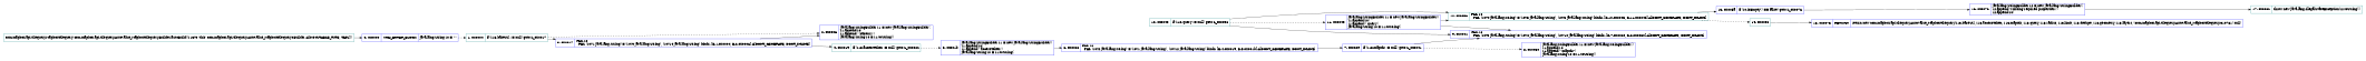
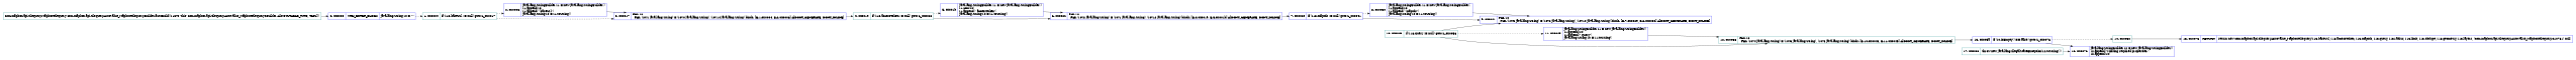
  digraph {
    rankdir=LR
    node [color=blue shape=record]
    n1 [label="{0\:\ 0x0000|MTH_ENTER_BLOCK\l|java.lang.String r0 = \"\"\l}"]
    n2 [color=teal label="{1\:\ 0x0004|if (r13.baseUrl != null) goto L_0x0017\l}"]
    n3 [label="{2\:\ 0x0006|java.lang.StringBuilder r1 = new java.lang.StringBuilder()\lr1.append(r0)\lr1.append(\" baseUrl\")\ljava.lang.String r0 = r1.toString()\l}"]
    n4 [label="{3\:\ 0x0017|PHI: r0 \l  PHI: (r0v1 java.lang.String) = (r0v0 java.lang.String), (r0v14 java.lang.String) binds: [B:1:0x0004, B:2:0x0006] A[DONT_GENERATE, DONT_INLINE]\l}"]
    n5 [color=teal label="{4\:\ 0x0019|if (r13.accessToken != null) goto L_0x002c\l}"]
-   n6 [label="{5\:\ 0x001b|java.lang.StringBuilder r1 = new java.lang.StringBuilder()\lr1.append(r0)\lr1.append(\" accessToken\")\ljava.lang.String r0 = r1.toString()\l}"]
+   n6 [label="{5\:\ 0x001b|java.lang.StringBuilder r1 = new java.lang.StringBuilder()\lr1.com(r0)\lr1.append(\" accessToken\")\ljava.lang.String r0 = r1.toString()\l}"]
    n7 [label="{6\:\ 0x002c|PHI: r0 \l  PHI: (r0v2 java.lang.String) = (r0v1 java.lang.String), (r0v12 java.lang.String) binds: [B:4:0x0019, B:5:0x001b] A[DONT_GENERATE, DONT_INLINE]\l}"]
    n8 [label="{7\:\ 0x002e|if (r13.mapIds != null) goto L_0x0041\l}"]
    n9 [label="{8\:\ 0x0030|java.lang.StringBuilder r1 = new java.lang.StringBuilder()\lr1.append(r0)\lr1.append(\" mapIds\")\ljava.lang.String r0 = r1.toString()\l}"]
    n10 [label="{9\:\ 0x0041|PHI: r0 \l  PHI: (r0v3 java.lang.String) = (r0v2 java.lang.String), (r0v10 java.lang.String) binds: [B:7:0x002e, B:8:0x0030] A[DONT_GENERATE, DONT_INLINE]\l}"]
    n11 [color=teal label="{10\:\ 0x0043|if (r13.query != null) goto L_0x0056\l}"]
    n12 [label="{11\:\ 0x0045|java.lang.StringBuilder r1 = new java.lang.StringBuilder()\lr1.append(r0)\lr1.append(\" query\")\ljava.lang.String r0 = r1.toString()\l}"]
    n13 [color=teal label="{12\:\ 0x0056|PHI: r0 \l  PHI: (r0v4 java.lang.String) = (r0v3 java.lang.String), (r0v8 java.lang.String) binds: [B:10:0x0043, B:11:0x0045] A[DONT_GENERATE, DONT_INLINE]\l}"]
    n14 [label="{13\:\ 0x005a|if (r0.isEmpty() == false) goto L_0x0076\l}"]
    n15 [color=teal label="{14\:\ 0x005c}"]
    n16 [label="{16\:\ 0x0076|java.lang.StringBuilder r2 = new java.lang.StringBuilder()\lr2.append(\"Missing required properties:\")\lr2.append(r0)\l}"]
    n17 [label="{15\:\ 0x0075|RETURN\l|return new com.mapbox.api.tilequery.AutoValue_MapboxTilequery(r13.baseUrl, r13.accessToken, r13.mapIds, r13.query, r13.radius, r13.limit, r13.dedupe, r13.geometry, r13.layers, (com.mapbox.api.tilequery.AutoValue_MapboxTilequery.C10781) null)\l}"]
    n18 [color=teal label="{17\:\ 0x008c|throw new java.lang.IllegalStateException(r2.toString())\l}"]
    n19 [color=teal label="{com.mapbox.api.tilequery.MapboxTilequery com.mapbox.api.tilequery.AutoValue_MapboxTilequery.Builder.autoBuild((r13v0 'this' com.mapbox.api.tilequery.AutoValue_MapboxTilequery$Builder A[IMMUTABLE_TYPE, THIS])) }"]
    n1 -> n2 [style=dashed]
    n2 -> n3 [style=dashed]
-   n2 -> n4
-   n4 -> n3
+   n2 -> n4 [style=dashed]
+   n3 -> n4
    n4 -> n5
    n5 -> n6 [style=dashed]
+   n5 -> n7
    n6 -> n7
    n7 -> n8
    n8 -> n9 [style=dashed]
    n8 -> n10
-   n12 -> n10
+   n9 -> n10
    n11 -> n10
    n11 -> n12 [style=dashed]
    n11 -> n13
    n12 -> n13
    n13 -> n14
-   n13 -> n15 [style=dashed]
+   n14 -> n15 [style=dashed]
    n14 -> n16
    n15 -> n17
-   n16 -> n18
+   n18 -> n16
    n19 -> n1
  }
